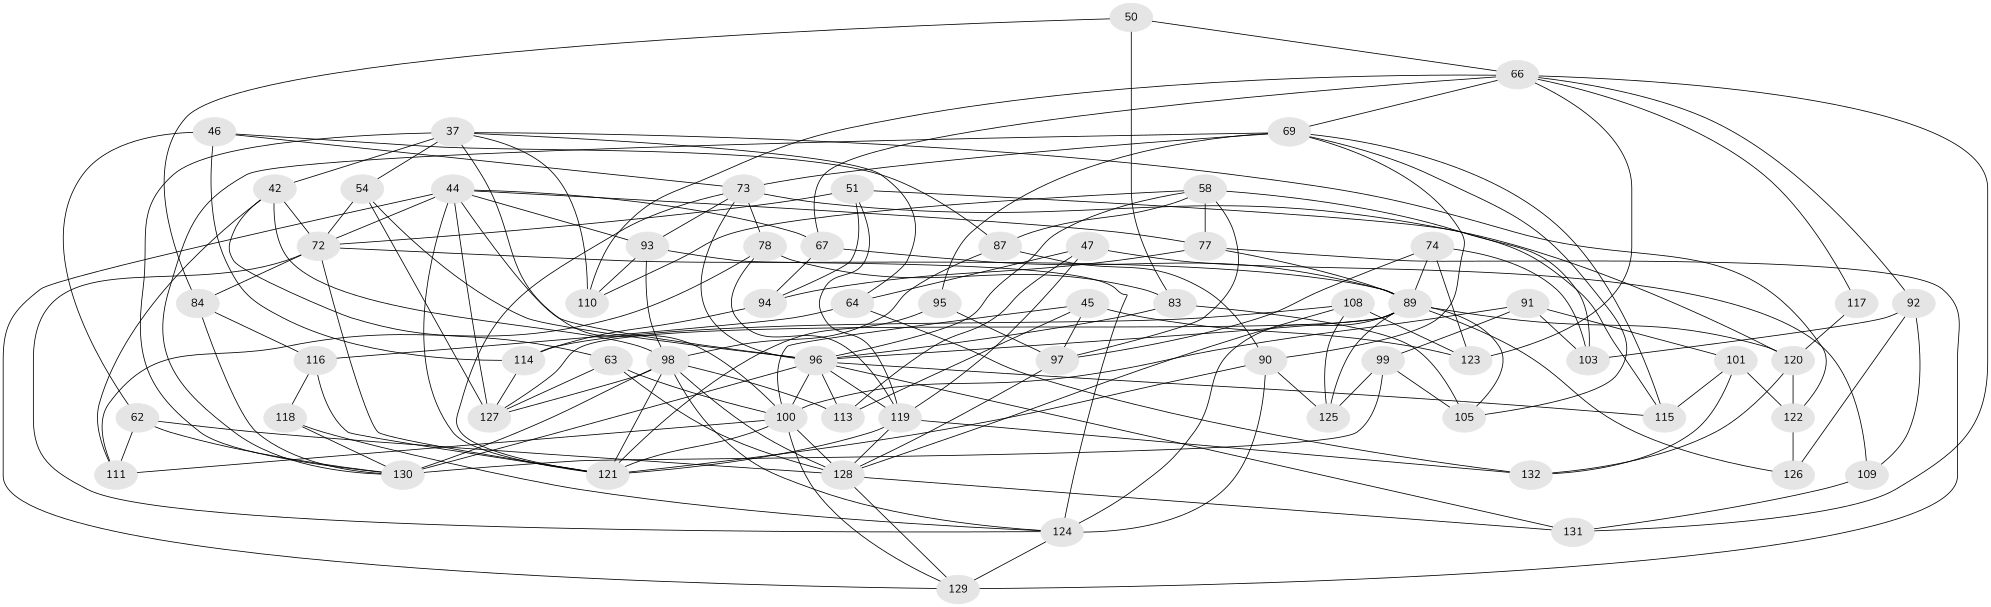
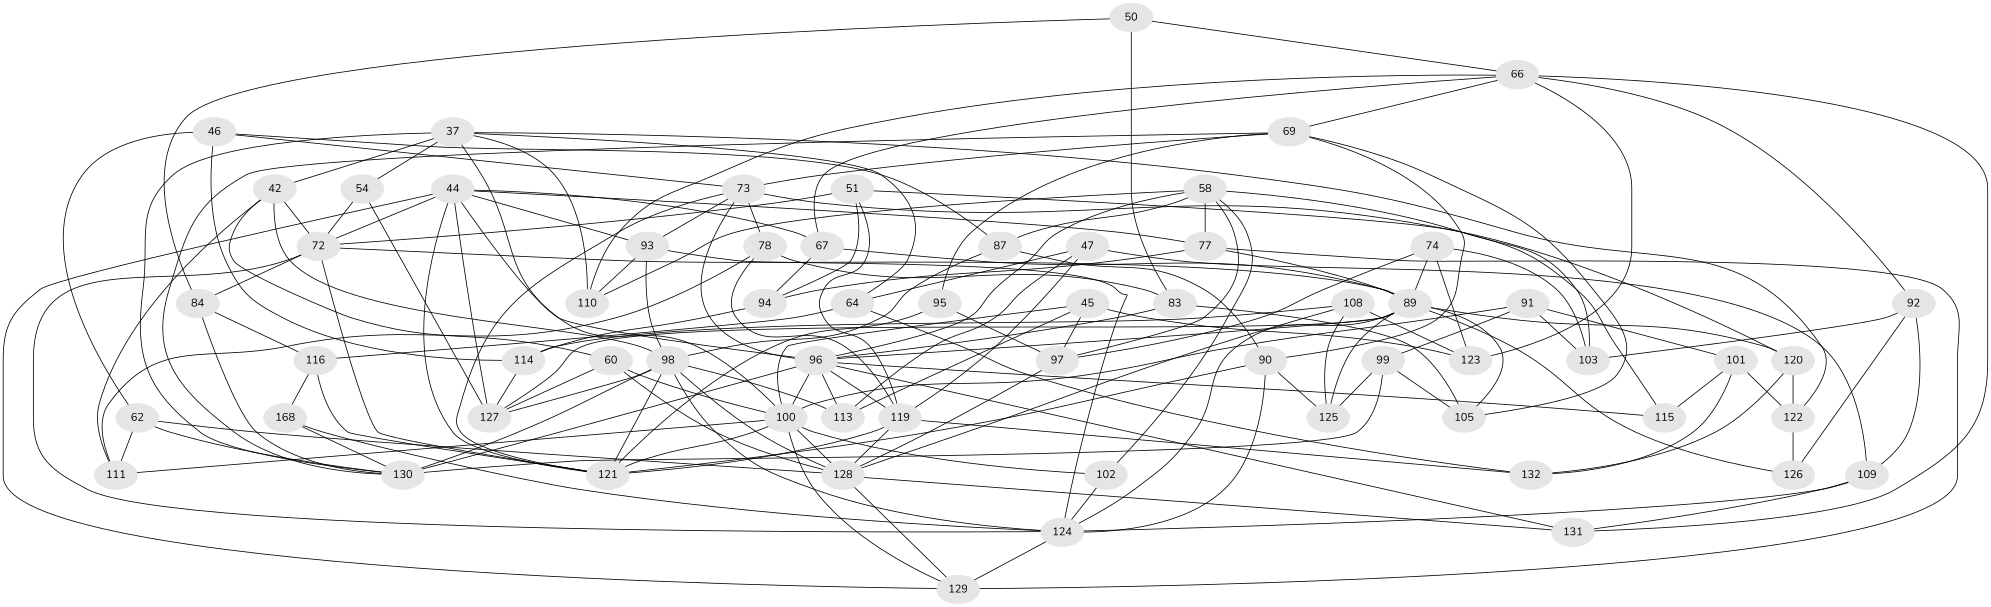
  graph {
    fontname=Nunito
    node [color=gray90 fontname=Nunito style=filled]
    edge [fontname=Nunito]
    n1 [label=37 super="+17"]
    42 [super="+41"]
    54 [super="+38"]
    64
    100 [super="+88"]
    110
    122
    130 [super="+68"]
-   60 [label=63]
+   60
    72 [super="+18+35+33"]
    98 [super="+80+30+56"]
    111
    96 [super="+1+4+10+22+20+28"]
    127 [super="+49+112"]
    116 [super="+85"]
    132
    121 [super="+13+53+61+63+59"]
    129 [super="+39"]
+   102
    128 [super="+43+107"]
    126
    84
    89 [super="+15+75+16+26"]
    124 [super="+12+52+86"]
    113
    44 [super="+25"]
    67
    77 [super="+76"]
    93 [super="+37"]
    94
    119 [super="+104"]
    115
    131
    97 [super="+82"]
    45
    123 [super="+81"]
    62 [super="+2"]
    46
    73 [super="+6+8"]
    87
    114
    78
    120 [super="+55"]
    90 [super="+7+24"]
    47
    109
    66 [super="+32"]
    69 [super="+65"]
    92
-   117
    50
    83
    105
    51
    58 [super="+29+48"]
    103
-   118
+   118 [label=168]
    95
    125
    74
    91
    99
    101
    108
    n1 -- 42 [weight=2]
    n1 -- 54
    n1 -- 64
    n1 -- 100
    n1 -- 110
    n1 -- 122
    n1 -- 130
    42 -- 60
    42 -- 72
    42 -- 98
    42 -- 111
    54 -- 72 [weight=2]
-   54 -- 96
    54 -- 127 [weight=2]
    64 -- 116
    64 -- 132
    100 -- 111
    100 -- 121 [weight=2]
    100 -- 129
+   100 -- 102
    100 -- 128
    122 -- 126
    60 -- 100
    60 -- 127
    60 -- 128
    72 -- 121
    72 -- 84
    72 -- 89
    72 -- 124
    98 -- 130 [weight=2]
    98 -- 127
    98 -- 121
    98 -- 128 [weight=2]
    98 -- 124 [weight=2]
    98 -- 113
    96 -- 100 [weight=2]
    96 -- 130 [weight=2]
    96 -- 113
    96 -- 119
    96 -- 115
    96 -- 131
    116 -- 121 [weight=2]
    116 -- 118 [weight=2]
+   102 -- 124
    128 -- 129
    128 -- 131
    84 -- 130
    84 -- 116
    89 -- 96
    89 -- 127
    89 -- 126
    89 -- 124
    89 -- 120
    89 -- 105
    89 -- 125
    124 -- 129 [weight=2]
    44 -- 72
    44 -- 96 [weight=2]
    44 -- 127 [weight=2]
    44 -- 121
    44 -- 129
    44 -- 67
    44 -- 77
    44 -- 93
    67 -- 89
    67 -- 94
    77 -- 129
    77 -- 89 [weight=2]
    77 -- 94
    93 -- 110
    93 -- 98
    93 -- 124 [weight=2]
    94 -- 114
    119 -- 132
    119 -- 121 [weight=2]
    119 -- 128
    97 -- 128
    45 -- 100
    45 -- 113
    45 -- 97
    45 -- 123
    62 -- 130
    62 -- 111
    62 -- 128
    46 -- 62
    46 -- 73
    46 -- 87
    46 -- 114
    73 -- 96
    73 -- 121
    73 -- 93
    73 -- 78
    73 -- 120
    87 -- 98
    87 -- 90
    114 -- 127
    78 -- 111
    78 -- 119
    78 -- 83
    120 -- 122
    120 -- 132
    90 -- 121 [weight=3]
    90 -- 124 [weight=2]
    90 -- 125
    47 -- 64
    47 -- 113
    47 -- 119
    47 -- 109
+   109 -- 124
    109 -- 131
    66 -- 110
    66 -- 67
    66 -- 131
    66 -- 123
    66 -- 69
    66 -- 92
-   66 -- 117
    69 -- 130
-   69 -- 115
    69 -- 73 [weight=2]
    69 -- 90
    69 -- 105
    69 -- 95
    92 -- 126
    92 -- 109
    92 -- 103
-   117 -- 120 [weight=2]
    50 -- 84
    50 -- 66
    50 -- 83
    83 -- 96
    83 -- 105
    51 -- 72
    51 -- 94
    51 -- 119
    51 -- 115
    58 -- 110
    58 -- 96
+   58 -- 102
    58 -- 77
    58 -- 97
    58 -- 87
    58 -- 103
    118 -- 130
    118 -- 124
    95 -- 121
    95 -- 97 [weight=2]
    74 -- 89
    74 -- 97
    74 -- 123
    74 -- 103
    91 -- 100
    91 -- 103
    91 -- 99
    91 -- 101
    99 -- 130
    99 -- 105
    99 -- 125
    101 -- 122
    101 -- 132
    101 -- 115
    108 -- 128
    108 -- 123
    108 -- 114
    108 -- 125
  }
